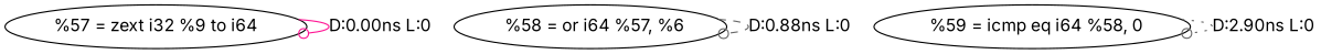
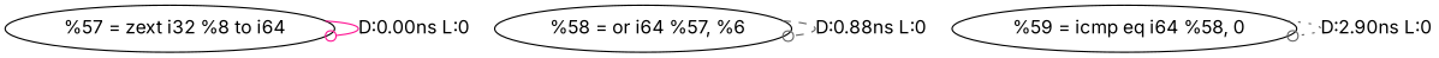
  digraph {
    fontname=Inter
    node [fontname=Inter]
    edge [color=gray40 arrowhead=odot fontname=Inter]
-   n1 [label="%57 = zext i32 %9 to i64"]
+   n1 [label="  %57 = zext i32 %8 to i64"]
    n2 [label="  %58 = or i64 %57, %6"]
    n3 [label="  %59 = icmp eq i64 %58, 0"]
    n1 -> n1 [color=deeppink label="D:0.00ns L:0" style=solid]
    n2 -> n2 [label="D:0.88ns L:0" style=dashed]
    n3 -> n3 [label="D:2.90ns L:0" style=dotted]
  }
